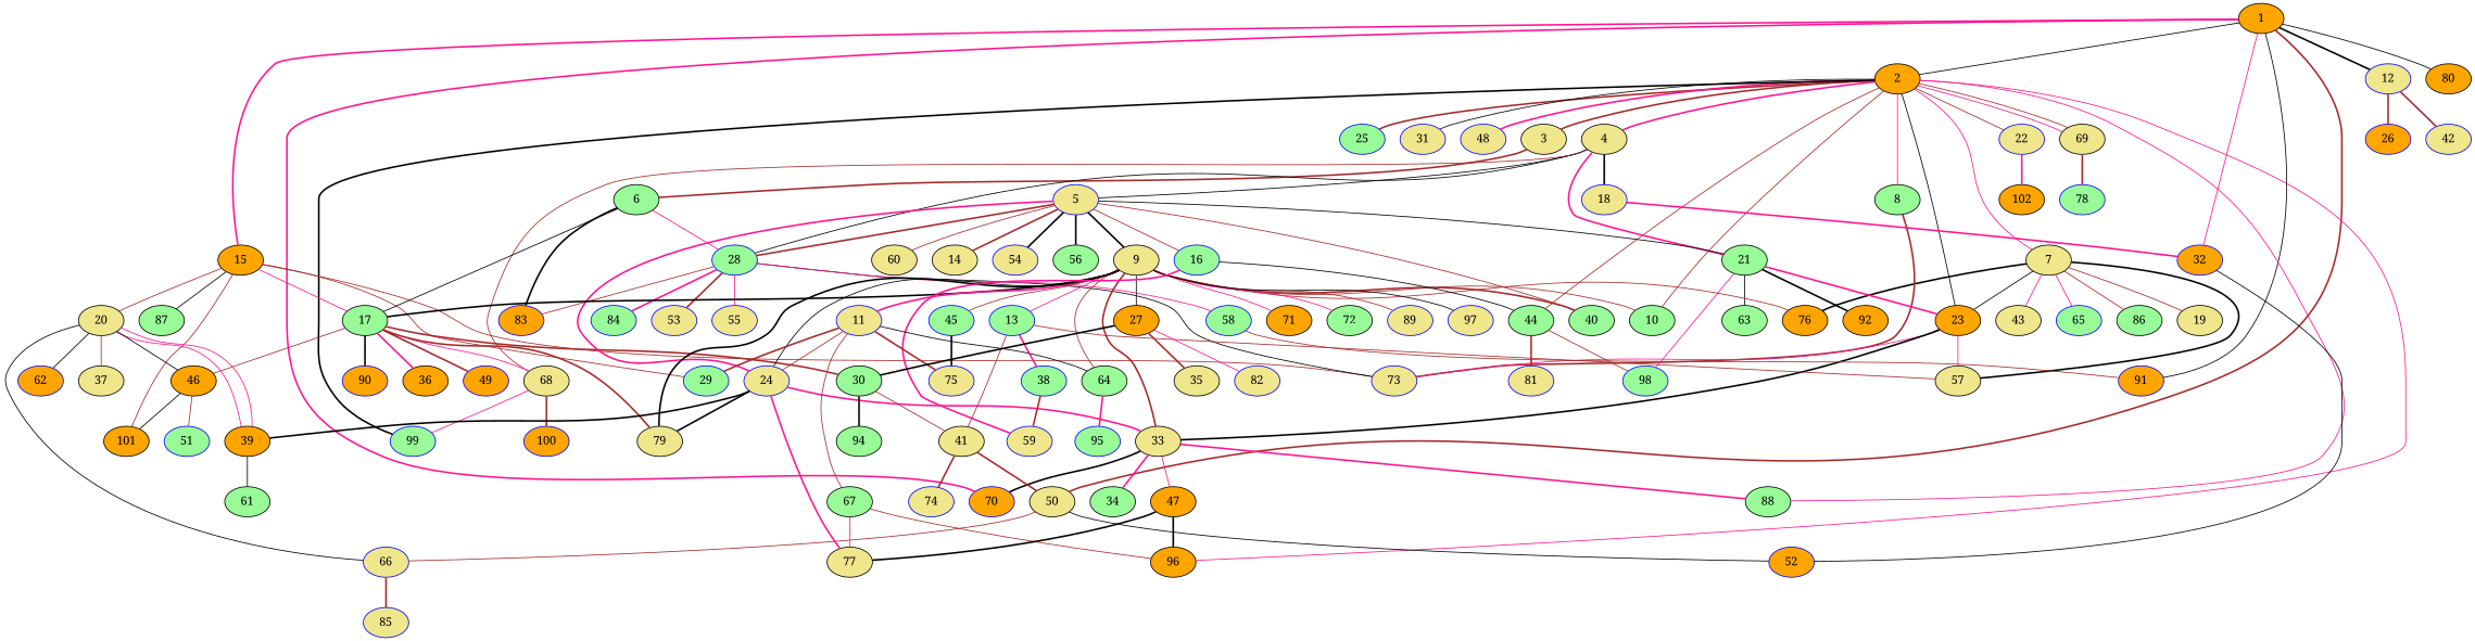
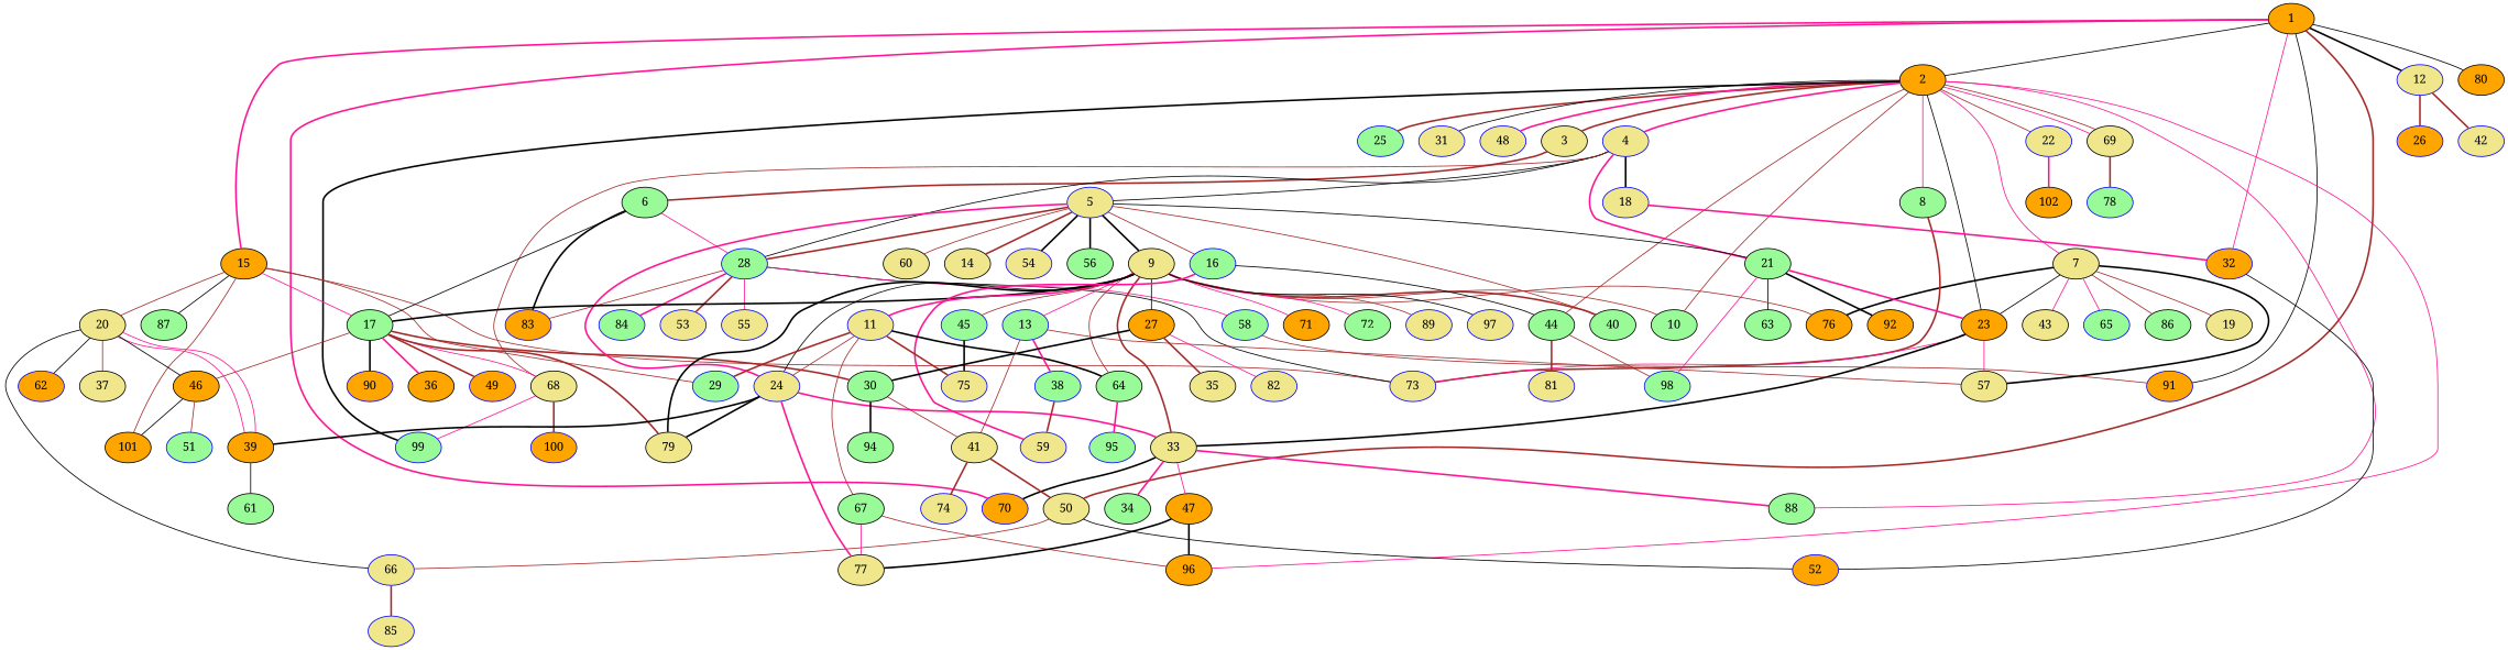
  graph {
    fontname="Noto Serif"
    node [color=black fillcolor=khaki fontname="Noto Serif" style=filled]
    edge [color=brown fontname="Noto Serif" style=solid]
    1 [fillcolor=orange]
    2 [fillcolor=orange]
    12 [color=blue]
    15 [fillcolor=orange]
    32 [color=blue fillcolor=orange]
    50
    70 [color=blue fillcolor=orange]
    80 [fillcolor=orange]
    91 [color=blue fillcolor=orange]
    3
-   4
+   4 [color=blue]
    7
    8 [fillcolor=palegreen]
    10 [fillcolor=palegreen]
    22 [color=blue]
    23 [fillcolor=orange]
    25 [color=blue fillcolor=palegreen]
    31 [color=blue]
    44 [fillcolor=palegreen]
    48 [color=blue]
    69
    88 [fillcolor=palegreen]
    96 [fillcolor=orange]
    99 [color=blue fillcolor=palegreen]
    26 [color=blue fillcolor=orange]
    42 [color=blue]
    17 [fillcolor=palegreen]
    73 [color=blue]
    29 [color=blue fillcolor=palegreen]
    20
    87 [fillcolor=palegreen]
    101 [fillcolor=orange]
    52 [color=blue fillcolor=orange]
    66 [color=blue]
    6 [fillcolor=palegreen]
    5 [color=blue]
    18 [color=blue]
    21 [fillcolor=palegreen]
    28 [color=blue fillcolor=palegreen]
    68
    19
    43
    57
    65 [color=blue fillcolor=palegreen]
    76 [fillcolor=orange]
    86 [fillcolor=palegreen]
    102 [fillcolor=orange]
    33
    98 [color=blue fillcolor=palegreen]
    81 [color=blue]
    78 [color=blue fillcolor=palegreen]
    83 [color=blue fillcolor=orange]
    9
    14
    16 [color=blue fillcolor=palegreen]
    24 [color=blue]
    40 [fillcolor=palegreen]
    54 [color=blue]
    56 [fillcolor=palegreen]
    60
    63 [fillcolor=palegreen]
    92 [fillcolor=orange]
    53 [color=blue]
    55 [color=blue]
    58 [color=blue fillcolor=palegreen]
    84 [color=blue fillcolor=palegreen]
    100 [color=blue fillcolor=orange]
    11 [color=blue]
    13 [color=blue fillcolor=palegreen]
    27 [fillcolor=orange]
    45 [color=blue fillcolor=palegreen]
    64 [fillcolor=palegreen]
    71 [fillcolor=orange]
    72 [fillcolor=palegreen]
    79
    89 [color=blue]
    97 [color=blue]
    59 [color=blue]
    39 [fillcolor=orange]
    77
    30 [fillcolor=palegreen]
    36 [fillcolor=orange]
    46 [fillcolor=orange]
    49 [color=blue fillcolor=orange]
    90 [color=blue fillcolor=orange]
    67 [fillcolor=palegreen]
    75 [color=blue]
    38 [color=blue fillcolor=palegreen]
    41
    35
    82 [color=blue]
    34 [fillcolor=palegreen]
    47 [fillcolor=orange]
    95 [color=blue fillcolor=palegreen]
    74 [color=blue]
    37
    62 [color=blue fillcolor=orange]
    94 [fillcolor=palegreen]
    51 [color=blue fillcolor=palegreen]
    61 [fillcolor=palegreen]
    85 [color=blue]
    1 -- 2 [color=black]
    1 -- 12 [color=black style=bold]
    1 -- 15 [color=deeppink style=bold]
    1 -- 32 [color=deeppink]
    1 -- 50 [style=bold]
    1 -- 70 [color=deeppink style=bold]
    1 -- 80 [color=black]
    1 -- 91 [color=black]
    2 -- 3 [style=bold]
    2 -- 4 [color=deeppink style=bold]
    2 -- 7 [color=deeppink]
    2 -- 8 [color=deeppink]
    2 -- 10
    2 -- 22
    2 -- 23 [color=black]
    2 -- 25 [style=bold]
    2 -- 31 [color=black]
    2 -- 44
    2 -- 48 [color=deeppink style=bold]
    2 -- 69 [color=deeppink]
    2 -- 69
    2 -- 88 [color=deeppink]
    2 -- 96 [color=deeppink]
    2 -- 99 [color=black style=bold]
    12 -- 26 [style=bold]
    12 -- 42 [style=bold]
    15 -- 17 [color=deeppink]
    15 -- 73
    15 -- 29
    15 -- 20
    15 -- 87 [color=black]
    15 -- 101
    32 -- 52 [color=black]
    50 -- 52 [color=black]
    50 -- 66
    3 -- 6 [style=bold]
    4 -- 5 [color=black]
    4 -- 18 [color=black style=bold]
    4 -- 21 [color=deeppink style=bold]
    4 -- 28 [color=black]
    4 -- 68
    7 -- 23 [color=black]
    7 -- 19
    7 -- 43 [color=deeppink]
    7 -- 57 [color=black style=bold]
    7 -- 65 [color=deeppink]
    7 -- 76 [color=black style=bold]
    7 -- 86
    8 -- 73 [style=bold]
    22 -- 102 [color=deeppink style=bold]
    23 -- 73 [color=deeppink]
    23 -- 57 [color=deeppink]
    23 -- 33 [color=black style=bold]
    44 -- 98
    44 -- 81 [style=bold]
    69 -- 78 [style=bold]
    17 -- 68 [color=deeppink]
    17 -- 79 [style=bold]
    17 -- 30 [style=bold]
    17 -- 36 [color=deeppink style=bold]
    17 -- 46
    17 -- 49 [style=bold]
    17 -- 90 [color=black style=bold]
    20 -- 66 [color=black]
    20 -- 39 [color=deeppink]
    20 -- 39 [color=deeppink]
    20 -- 46 [color=black]
    20 -- 37
    20 -- 62 [color=black]
    66 -- 85 [style=bold]
    6 -- 17 [color=black]
    6 -- 28 [color=deeppink]
    6 -- 83 [color=black style=bold]
    5 -- 21 [color=black]
    5 -- 28 [style=bold]
    5 -- 9 [color=black style=bold]
    5 -- 14 [style=bold]
    5 -- 16
    5 -- 24 [color=deeppink style=bold]
    5 -- 40
    5 -- 54 [color=black style=bold]
    5 -- 56 [color=black style=bold]
    5 -- 60
    18 -- 32 [color=deeppink style=bold]
    21 -- 23 [color=deeppink style=bold]
    21 -- 98 [color=deeppink]
    21 -- 63 [color=black]
    21 -- 92 [color=black style=bold]
    28 -- 73 [color=black]
    28 -- 83
    28 -- 53 [style=bold]
    28 -- 55 [color=deeppink]
    28 -- 58 [color=deeppink]
    28 -- 84 [color=deeppink style=bold]
    68 -- 99 [color=deeppink]
    68 -- 100 [style=bold]
    33 -- 70 [color=black style=bold]
    33 -- 88 [color=deeppink style=bold]
    33 -- 34 [color=deeppink style=bold]
    33 -- 47 [color=deeppink]
    9 -- 10
    9 -- 17 [color=black style=bold]
    9 -- 76
    9 -- 33 [style=bold]
    9 -- 24 [color=black]
    9 -- 40 [style=bold]
    9 -- 11 [color=deeppink style=bold]
    9 -- 13 [color=deeppink]
    9 -- 27 [color=black]
    9 -- 45
    9 -- 64
    9 -- 71 [color=deeppink]
    9 -- 72 [color=deeppink]
    9 -- 79 [color=black style=bold]
    9 -- 89
    9 -- 97 [color=black]
    16 -- 44 [color=black]
    16 -- 59 [color=deeppink style=bold]
    24 -- 33 [color=deeppink style=bold]
    24 -- 79 [color=black style=bold]
    24 -- 39 [color=black style=bold]
    24 -- 77 [color=deeppink style=bold]
    58 -- 91
    11 -- 29 [style=bold]
    11 -- 24
-   11 -- 64 [color=black]
+   11 -- 64 [color=black style=bold]
    11 -- 67
    11 -- 75 [style=bold]
    13 -- 57
    13 -- 38 [color=deeppink style=bold]
    13 -- 41
    27 -- 30 [color=black style=bold]
    27 -- 35 [style=bold]
    27 -- 82 [color=deeppink]
    45 -- 75 [color=black style=bold]
    64 -- 95 [color=deeppink style=bold]
    39 -- 61 [color=black]
    30 -- 41
    30 -- 94 [color=black style=bold]
    46 -- 101 [color=black]
    46 -- 51
    67 -- 96
    67 -- 77 [color=deeppink]
    38 -- 59 [style=bold]
    41 -- 50 [style=bold]
    41 -- 74 [style=bold]
    47 -- 96 [color=black style=bold]
    47 -- 77 [color=black style=bold]
  }
